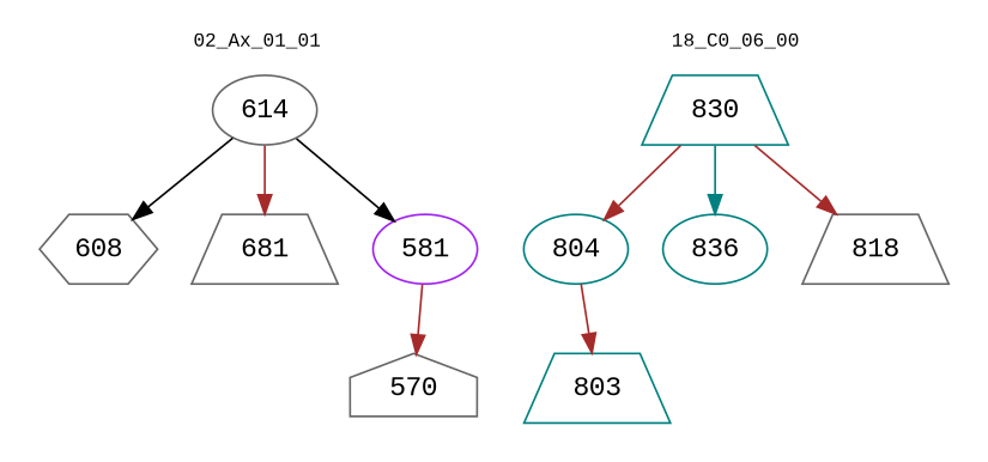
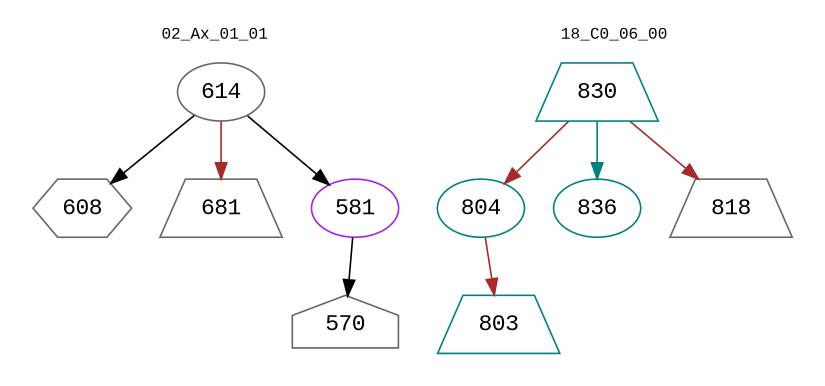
  digraph {
    fontname="Liberation Mono"
    node [color=gray40 fontname="Liberation Mono" shape=ellipse]
    edge [color=brown fontname="Liberation Mono"]
    n1 [label=614]
    n2 [label=608 shape=hexagon]
    n3 [label=681 shape=trapezium]
    n4 [color=purple label=581]
    n5 [label=570 shape=house]
    n6 [color=teal label=830 shape=trapezium]
    n7 [color=teal label=804]
    n8 [color=teal label=836]
    n9 [label=818 shape=trapezium]
    n10 [color=teal label=803 shape=trapezium]
    subgraph cluster_1 {
      color=white
      fontsize=10
      label="02_Ax_01_01"
      n1
      n2
      n3
      n4
      n5
    }
    subgraph cluster_2 {
      color=white
      fontsize=10
      label="18_C0_06_00"
      n6
      n7
      n8
      n9
      n10
    }
    n1 -> n2 [color=black]
    n1 -> n3
    n1 -> n4 [color=black]
-   n4 -> n5
+   n4 -> n5 [color=black]
    n6 -> n7
    n6 -> n8 [color=teal]
    n6 -> n9
    n7 -> n10
  }
